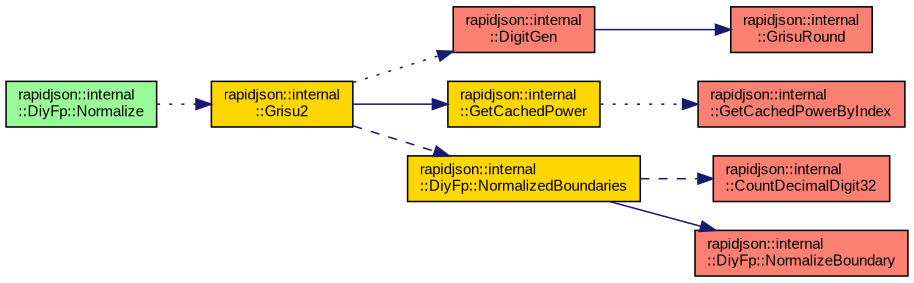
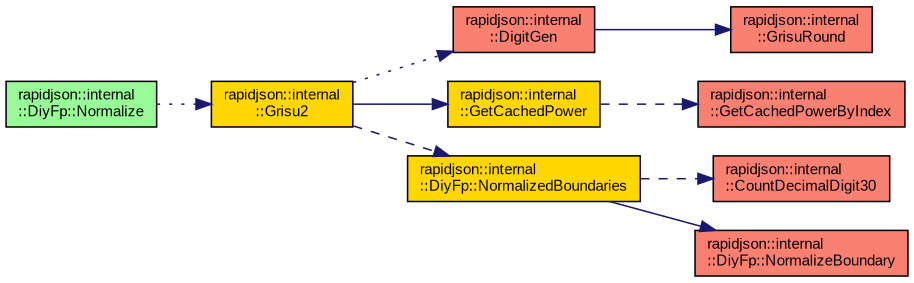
  digraph {
    fontname="Liberation Sans"
    rankdir=LR
    node [color=black fillcolor=salmon fontname="Liberation Sans" fontsize=10 shape=record style=filled]
    edge [color=midnightblue fontname="Liberation Sans" fontsize=10 labelfontname=Helvetica labelfontsize=10 style=dotted]
    n1 [fillcolor=gold fontcolor=black height=0.2 label="rapidjson::internal\l::Grisu2" width=0.4]
    n2 [height=0.2 label="rapidjson::internal\l::DigitGen" width=0.4]
    n3 [fillcolor=gold height=0.2 label="rapidjson::internal\l::GetCachedPower" width=0.4]
    n4 [fillcolor=gold height=0.2 label="rapidjson::internal\l::DiyFp::NormalizedBoundaries" width=0.4]
    n5 [height=0.2 label="rapidjson::internal\l::GrisuRound" width=0.4]
    n6 [height=0.2 label="rapidjson::internal\l::GetCachedPowerByIndex" width=0.4]
    n7 [fillcolor=palegreen height=0.2 label="rapidjson::internal\l::DiyFp::Normalize" width=0.4]
-   n8 [height=0.2 label="rapidjson::internal\l::CountDecimalDigit32" width=0.4]
+   n8 [height=0.2 label="rapidjson::internal\l::CountDecimalDigit30" width=0.4]
    n9 [height=0.2 label="rapidjson::internal\l::DiyFp::NormalizeBoundary" width=0.4]
    n1 -> n2
    n1 -> n3 [style=solid]
    n1 -> n4 [style=dashed]
    n2 -> n5 [style=solid]
-   n3 -> n6
+   n3 -> n6 [style=dashed]
    n4 -> n8 [style=dashed]
    n4 -> n9 [style=solid]
    n7 -> n1
  }
